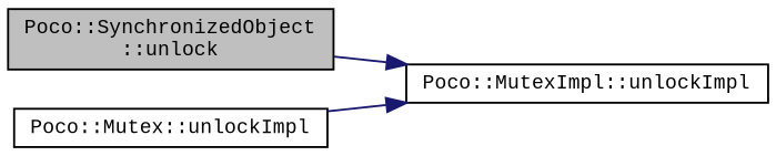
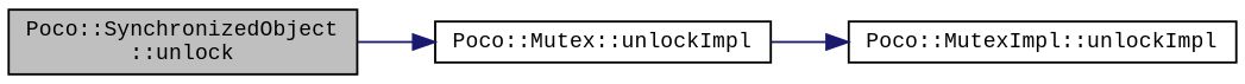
  digraph {
    fontname="Liberation Mono"
    rankdir=LR
    node [color=black fillcolor=white fontname="Liberation Mono" fontsize=10 shape=record style=filled]
    edge [color=midnightblue fontname="Liberation Mono" fontsize=10 labelfontname=Helvetica labelfontsize=10 style=solid]
    n1 [fillcolor=grey75 fontcolor=black height=0.2 label="Poco::SynchronizedObject\l::unlock" width=0.4]
    n2 [height=0.2 label="Poco::Mutex::unlockImpl" width=0.4]
    n3 [height=0.2 label="Poco::MutexImpl::unlockImpl" width=0.4]
-   n1 -> n3
+   n1 -> n2
    n2 -> n3
  }
